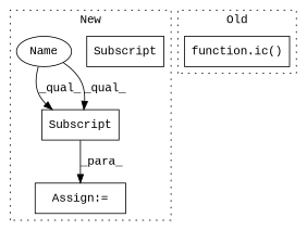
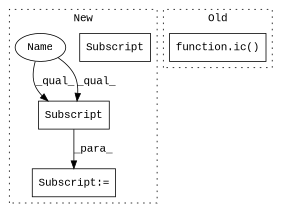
  digraph {
    fontname="Liberation Mono"
    node [a=63 l="10,0" s="13300,0" shape=box fontname="Liberation Mono"]
    edge [fontname="Liberation Mono"]
    n1 [label=Subscript]
-   n2 [a=68 l=3 label="Assign:=" s=13297]
+   n2 [a=68 l=3 label="Subscript:=" s=13297]
    n3 [label=Subscript]
    n4 [a=87 l=5 label=Name s=13300 shape=ellipse]
    n5 [a=75 l="3,1" label="function.ic()" s="13510,13516"]
    subgraph cluster_1 {
      label=New
      style=dotted
      n1
      n2
      n3
      n4
    }
    subgraph cluster_2 {
      label=Old
      style=dotted
      n5
    }
    n3 -> n2 [label=_para_]
    n4 -> n3 [label=_qual_]
    n4 -> n3 [label=_qual_]
  }
